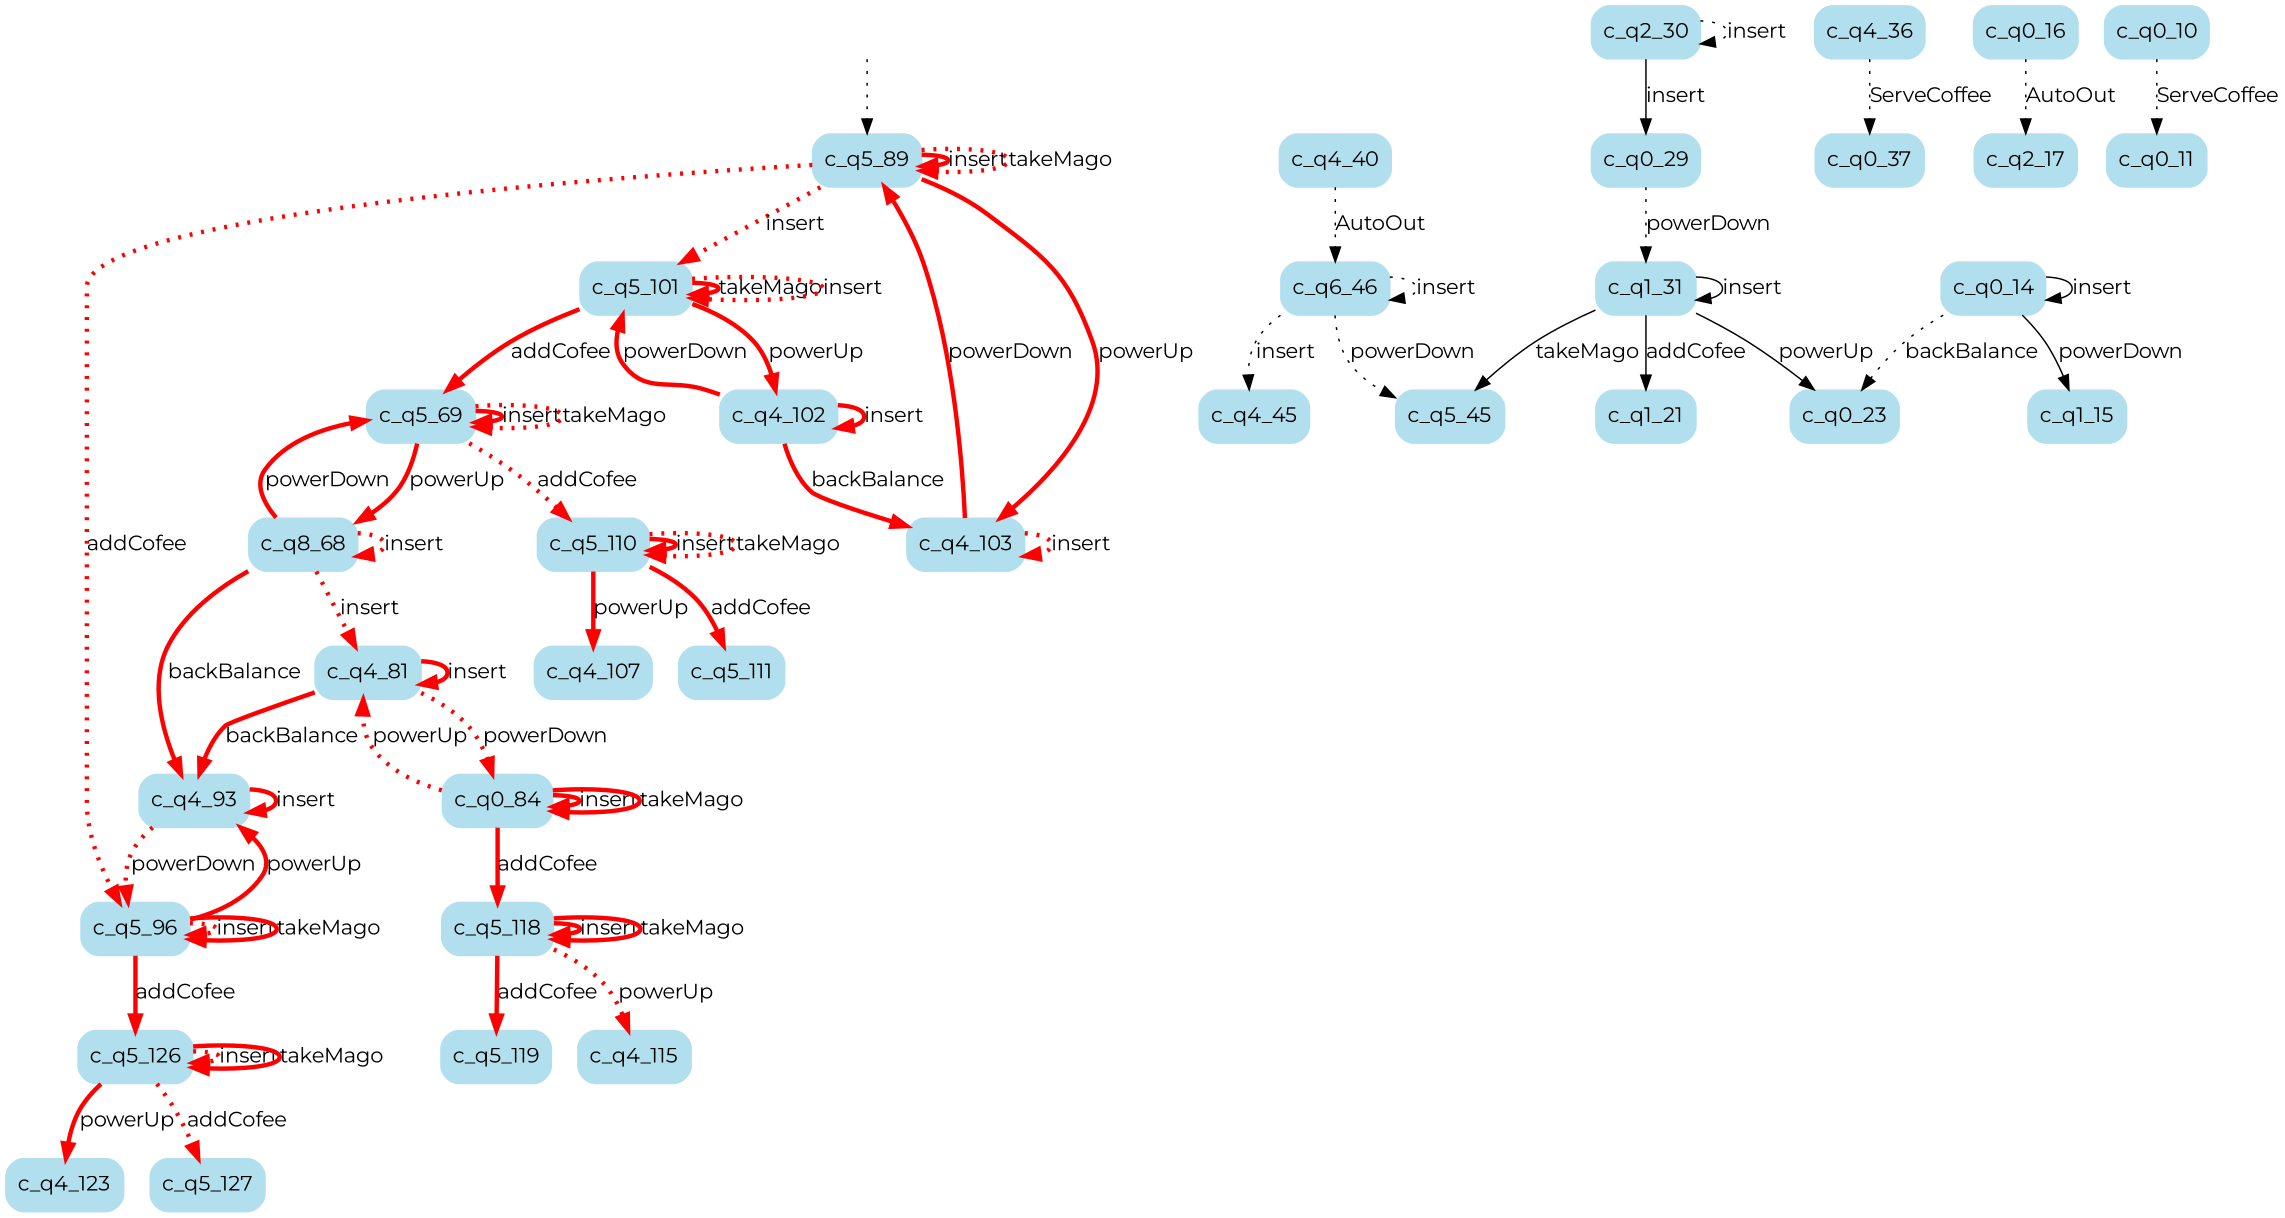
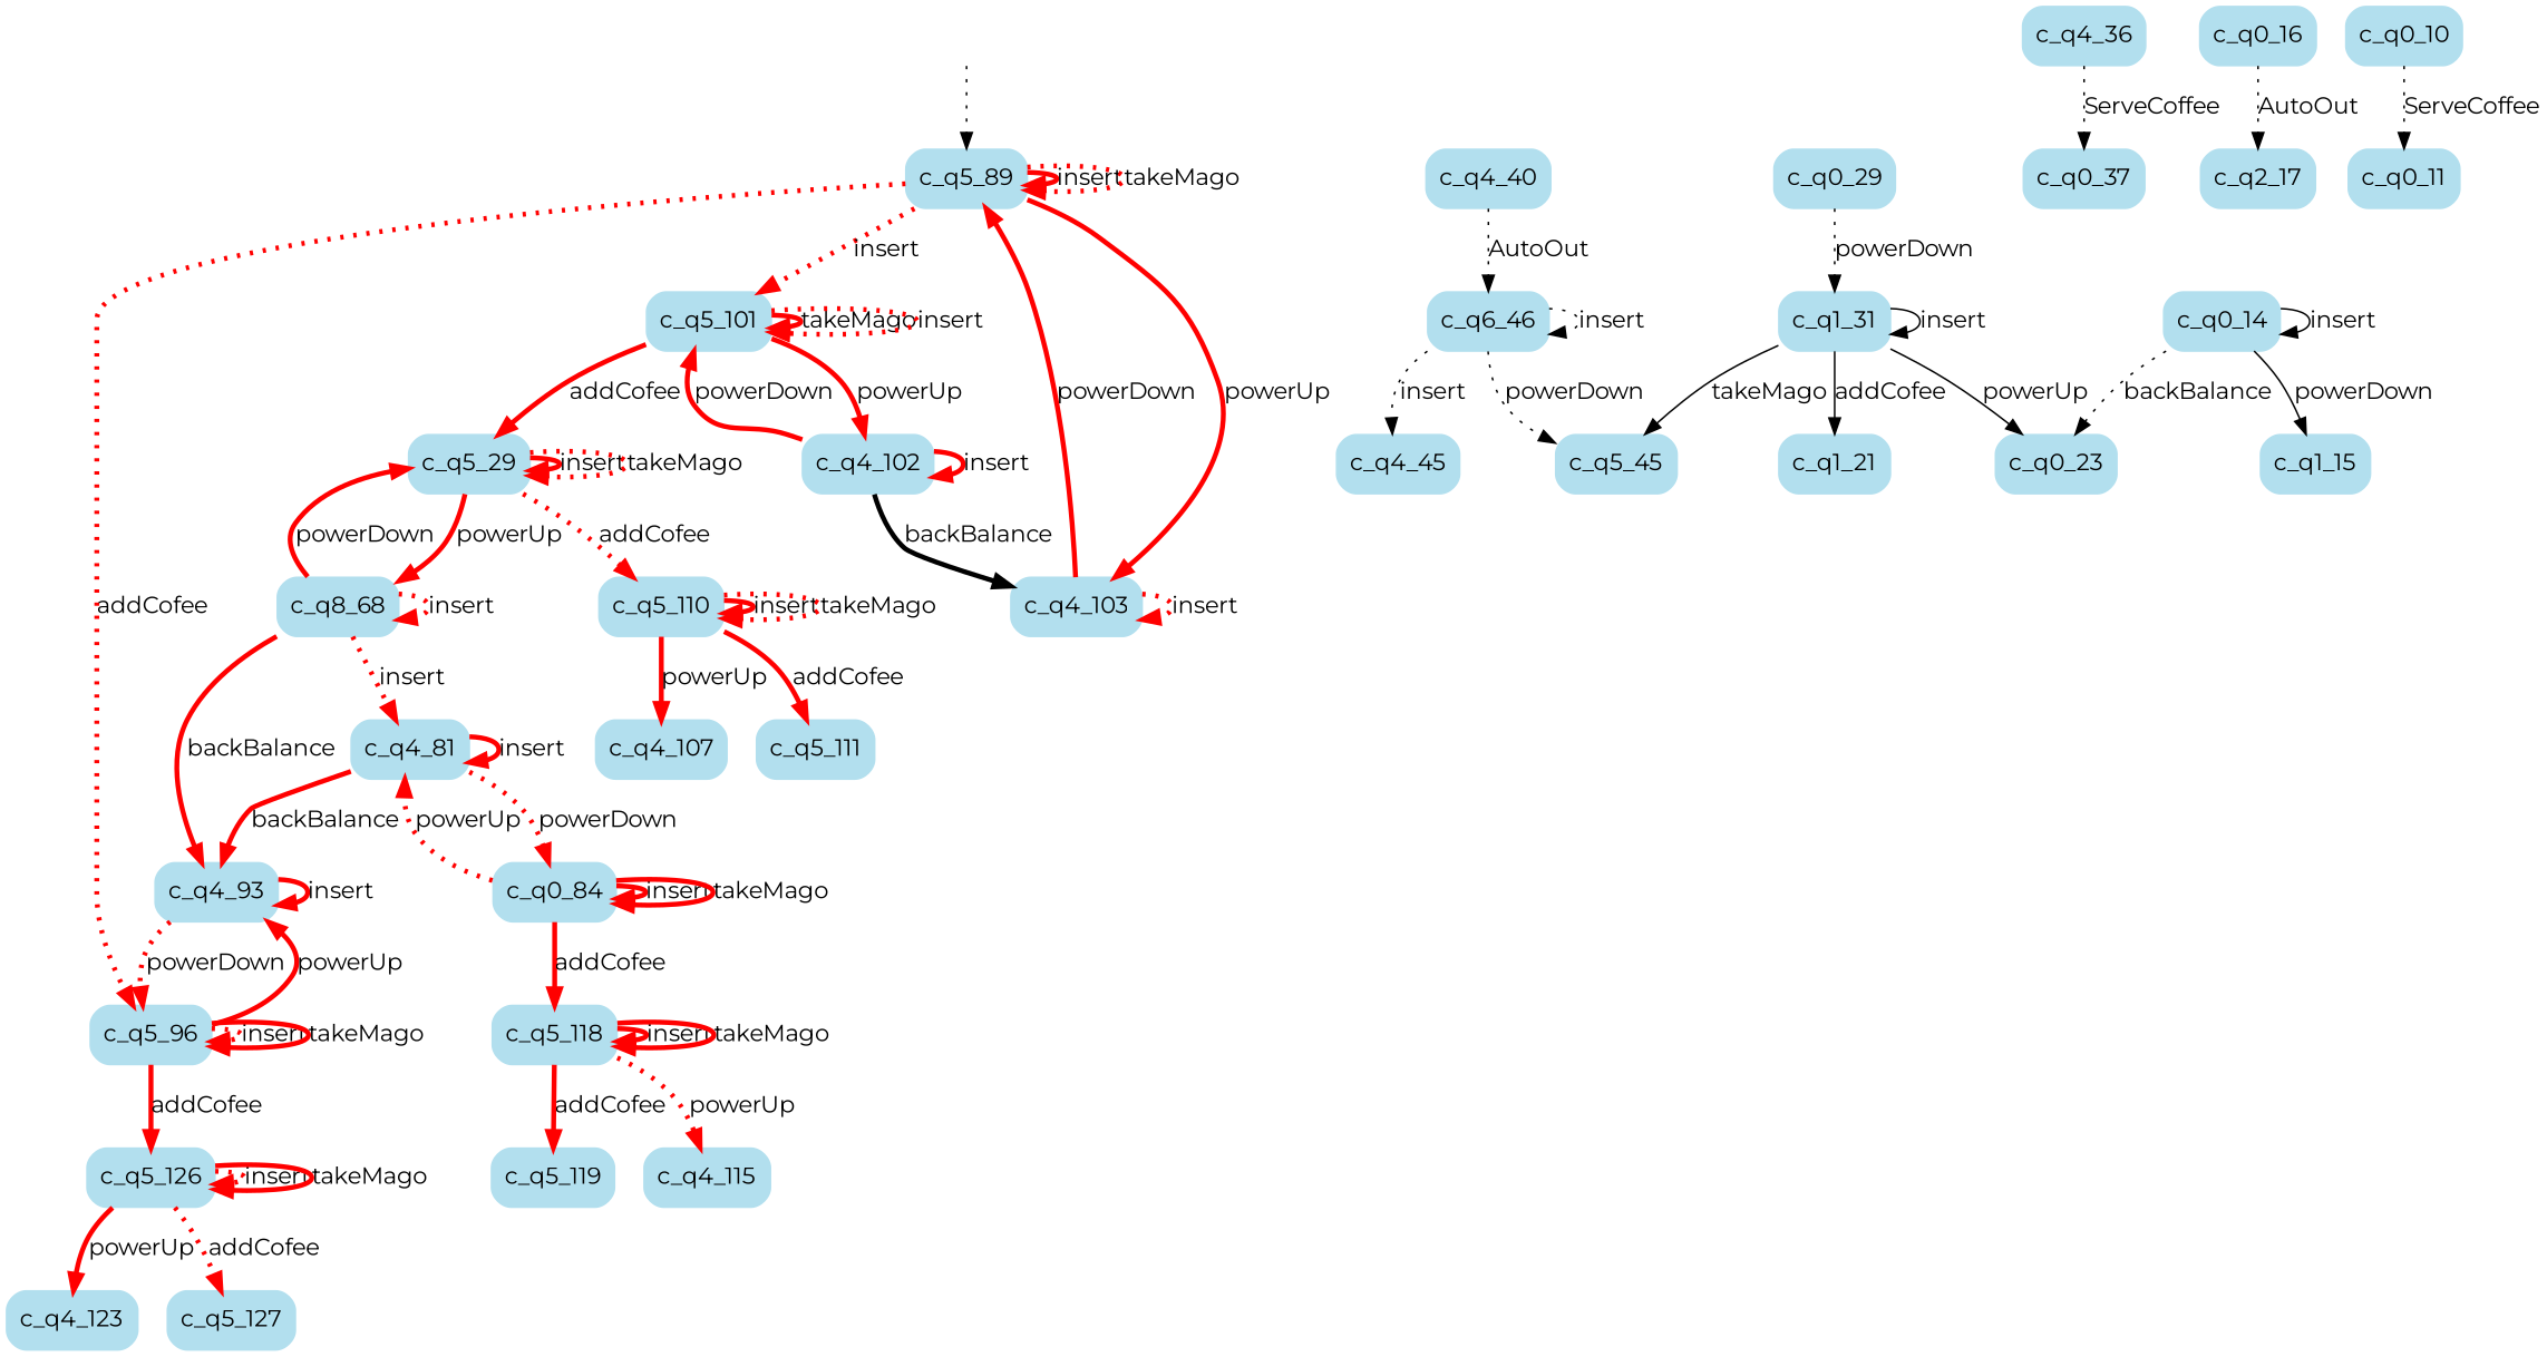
  digraph {
    fontname=Montserrat
    rankdir=TB
    node [fontname=Montserrat style="rounded, filled" color=lightblue2 shape=box]
    edge [fontname=Montserrat style=solid color=red penwidth=3]
    start_c_q5_89 [style=invisible color="" shape=""]
    n2 [label=c_q5_89]
    n3 [label=c_q5_101]
    n4 [label=c_q5_96]
    n5 [label=c_q4_103]
    n6 [label=c_q4_40]
    n7 [label=c_q6_46]
    n8 [label=c_q5_45]
    n9 [label=c_q4_45]
    n10 [label=c_q4_102]
-   n11 [label=c_q5_69]
+   n11 [label=c_q5_29]
    n12 [label=c_q5_126]
    n13 [label=c_q4_93]
    n14 [label=c_q0_84]
    n15 [label=c_q4_81]
    n16 [label=c_q5_118]
    n17 [label=c_q5_119]
    n18 [label=c_q4_115]
    n19 [label=c_q8_68]
    n20 [label=c_q5_110]
    n21 [label=c_q4_123]
    n22 [label=c_q5_127]
    n23 [label=c_q0_14]
    n24 [label=c_q1_15]
    n25 [label=c_q0_23]
    n26 [label=c_q4_107]
    n27 [label=c_q5_111]
    n28 [label=c_q4_36]
    n29 [label=c_q0_37]
    n30 [label=c_q1_21]
    n31 [label=c_q2_17]
-   n32 [label=c_q2_30]
    n33 [label=c_q0_29]
    n34 [label=c_q1_31]
    n35 [label=c_q0_16]
    n36 [label=c_q0_11]
    n37 [label=c_q0_10]
    start_c_q5_89 -> n2 [style=dotted color="" penwidth=""]
    n2 -> n2 [label=insert]
    n2 -> n2 [label=takeMago style=dotted]
    n2 -> n3 [label=insert style=dotted]
    n2 -> n4 [label=addCofee style=dotted]
    n2 -> n5 [label=powerUp]
    n3 -> n3 [label=takeMago]
    n3 -> n3 [label=insert style=dotted]
    n3 -> n10 [label=powerUp]
    n3 -> n11 [label=addCofee]
    n4 -> n4 [label=insert style=dotted]
    n4 -> n4 [label=takeMago]
    n4 -> n12 [label=addCofee]
    n4 -> n13 [label=powerUp]
    n5 -> n2 [label=powerDown]
    n5 -> n5 [label=insert style=dotted]
    n6 -> n7 [label=AutoOut style=dotted color="" penwidth=""]
    n7 -> n7 [label=insert style=dotted color="" penwidth=""]
    n7 -> n8 [label=powerDown style=dotted color="" penwidth=""]
    n7 -> n9 [label=insert style=dotted color="" penwidth=""]
    n10 -> n3 [label=powerDown]
-   n10 -> n5 [label=backBalance]
+   n10 -> n5 [color=black label=backBalance]
    n10 -> n10 [label=insert]
    n11 -> n11 [label=insert]
    n11 -> n11 [label=takeMago style=dotted]
    n11 -> n19 [label=powerUp]
    n11 -> n20 [label=addCofee style=dotted]
    n12 -> n12 [label=insert style=dotted]
    n12 -> n12 [label=takeMago]
    n12 -> n21 [label=powerUp]
    n12 -> n22 [label=addCofee style=dotted]
    n13 -> n4 [label=powerDown style=dotted]
    n13 -> n13 [label=insert]
    n14 -> n14 [label=insert]
    n14 -> n14 [label=takeMago]
    n14 -> n15 [label=powerUp style=dotted]
    n14 -> n16 [label=addCofee]
    n15 -> n13 [label=backBalance]
    n15 -> n14 [label=powerDown style=dotted]
    n15 -> n15 [label=insert]
    n16 -> n16 [label=insert]
    n16 -> n16 [label=takeMago]
    n16 -> n17 [label=addCofee]
    n16 -> n18 [label=powerUp style=dotted]
    n19 -> n11 [label=powerDown]
    n19 -> n13 [label=backBalance]
    n19 -> n15 [label=insert style=dotted]
    n19 -> n19 [label=insert style=dotted]
    n20 -> n20 [label=insert]
    n20 -> n20 [label=takeMago style=dotted]
    n20 -> n26 [label=powerUp]
    n20 -> n27 [label=addCofee]
    n23 -> n23 [label=insert color="" penwidth=""]
    n23 -> n24 [label=powerDown color="" penwidth=""]
    n23 -> n25 [label=backBalance style=dotted color="" penwidth=""]
    n28 -> n29 [label=ServeCoffee style=dotted color="" penwidth=""]
-   n32 -> n32 [label=insert style=dotted color="" penwidth=""]
-   n32 -> n33 [label=insert color="" penwidth=""]
    n33 -> n34 [label=powerDown style=dotted color="" penwidth=""]
    n34 -> n8 [label=takeMago color="" penwidth=""]
    n34 -> n25 [label=powerUp color="" penwidth=""]
    n34 -> n30 [label=addCofee color="" penwidth=""]
    n34 -> n34 [label=insert color="" penwidth=""]
    n35 -> n31 [label=AutoOut style=dotted color="" penwidth=""]
    n37 -> n36 [label=ServeCoffee style=dotted color="" penwidth=""]
  }
